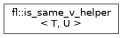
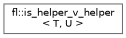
  digraph {
    rankdir=LR
-   n1 [color=grey40 fillcolor=white fontname=Helvetica fontsize=10 height=0.2 label="fl::is_same_v_helper\l\< T, U \>" shape=box style=filled width=0.4]
+   n1 [color=grey40 fillcolor=white fontname=Helvetica fontsize=10 height=0.2 label="fl::is_helper_v_helper\l\< T, U \>" shape=box style=filled width=0.4]
  }
